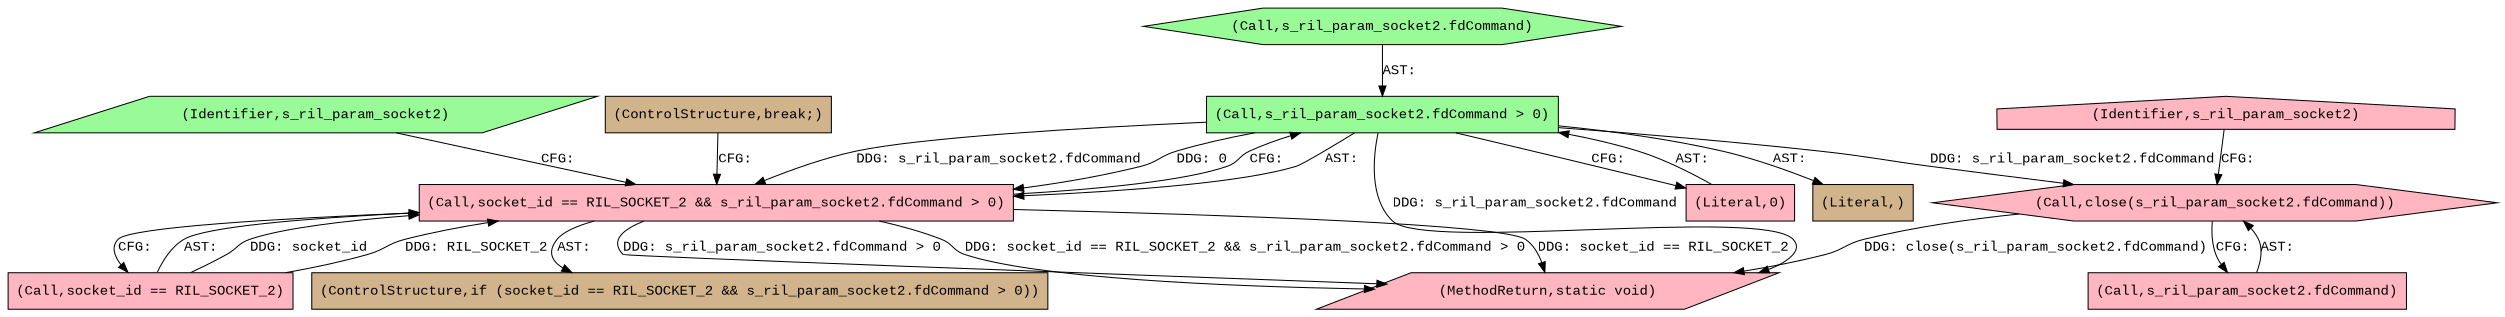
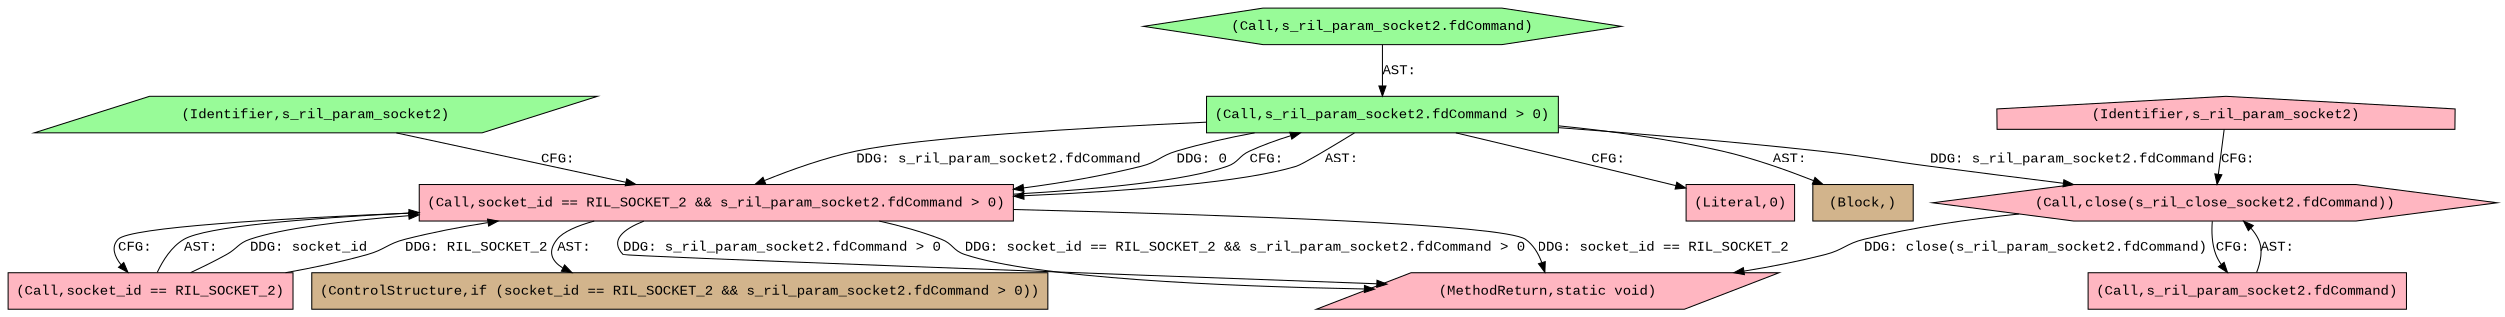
  digraph {
    fontname="Liberation Mono"
    node [fillcolor=lightpink fontname="Liberation Mono" shape=box style=filled]
    edge [fontname="Liberation Mono"]
    n1 [fillcolor=palegreen label="(Call,s_ril_param_socket2.fdCommand > 0)"]
    n2 [label="(Call,socket_id == RIL_SOCKET_2 && s_ril_param_socket2.fdCommand > 0)"]
-   n3 [label="(Call,close(s_ril_param_socket2.fdCommand))" shape=hexagon]
+   n3 [label="(Call,close(s_ril_close_socket2.fdCommand))" shape=hexagon]
    n4 [label="(Literal,0)"]
    n5 [label="(MethodReturn,static void)" shape=parallelogram]
-   n6 [fillcolor=tan label="(Literal,)"]
+   n6 [fillcolor=tan label="(Block,)"]
    n7 [label="(Call,socket_id == RIL_SOCKET_2)"]
    n8 [fillcolor=tan label="(ControlStructure,if (socket_id == RIL_SOCKET_2 && s_ril_param_socket2.fdCommand > 0))"]
    n9 [label="(Call,s_ril_param_socket2.fdCommand)"]
    n10 [fillcolor=palegreen label="(Identifier,s_ril_param_socket2)" shape=parallelogram]
    n11 [fillcolor=palegreen label="(Call,s_ril_param_socket2.fdCommand)" shape=hexagon]
    n12 [label="(Identifier,s_ril_param_socket2)" shape=house]
-   n13 [fillcolor=tan label="(ControlStructure,break;)"]
    n1 -> n2 [label="AST: "]
    n1 -> n2 [label="DDG: s_ril_param_socket2.fdCommand"]
    n1 -> n2 [label="DDG: 0"]
    n1 -> n3 [label="DDG: s_ril_param_socket2.fdCommand"]
    n1 -> n4 [label="CFG: "]
-   n1 -> n5 [label="DDG: s_ril_param_socket2.fdCommand"]
    n1 -> n6 [label="AST: "]
    n2 -> n1 [label="CFG: "]
    n2 -> n5 [label="DDG: s_ril_param_socket2.fdCommand > 0"]
    n2 -> n5 [label="DDG: socket_id == RIL_SOCKET_2 && s_ril_param_socket2.fdCommand > 0"]
    n2 -> n5 [label="DDG: socket_id == RIL_SOCKET_2"]
    n2 -> n7 [label="CFG: "]
    n2 -> n8 [label="AST: "]
    n3 -> n5 [label="DDG: close(s_ril_param_socket2.fdCommand)"]
    n3 -> n9 [label="CFG: "]
-   n4 -> n1 [label="AST: "]
    n7 -> n2 [label="AST: "]
    n7 -> n2 [label="DDG: socket_id"]
    n7 -> n2 [label="DDG: RIL_SOCKET_2"]
    n9 -> n3 [label="AST: "]
    n10 -> n2 [label="CFG: "]
    n11 -> n1 [label="AST: "]
    n12 -> n3 [label="CFG: "]
-   n13 -> n2 [label="CFG: "]
  }
